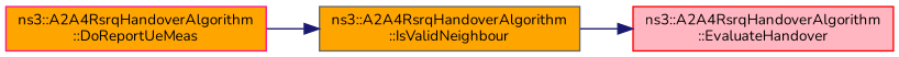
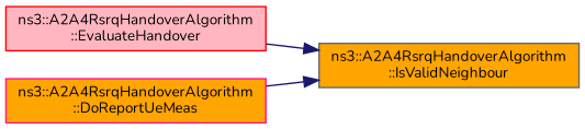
  digraph {
    fontname=Nunito
    rankdir=RL
    node [fillcolor=orange fontname=Nunito fontsize=10 shape=record style=filled]
    edge [color=midnightblue dir=back fontname=Nunito fontsize=10 labelfontname=Helvetica labelfontsize=10 style=solid]
    n1 [color=gray40 fontcolor=black height=0.2 label="ns3::A2A4RsrqHandoverAlgorithm\l::IsValidNeighbour" width=0.4]
    n2 [color=red fillcolor=lightpink height=0.2 label="ns3::A2A4RsrqHandoverAlgorithm\l::EvaluateHandover" width=0.4]
    n3 [color=deeppink height=0.2 label="ns3::A2A4RsrqHandoverAlgorithm\l::DoReportUeMeas" width=0.4]
-   n2 -> n1
+   n1 -> n2
    n1 -> n3
  }
